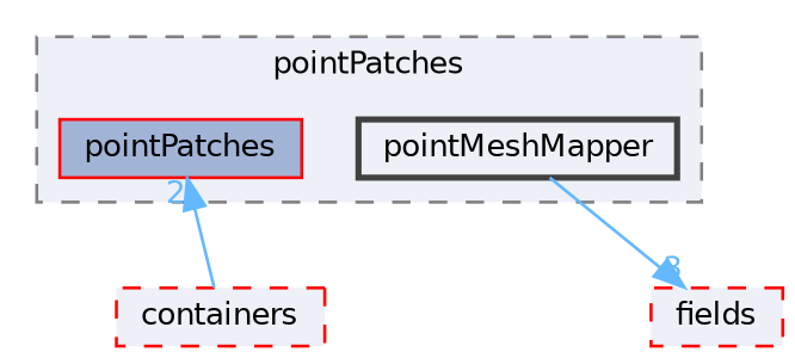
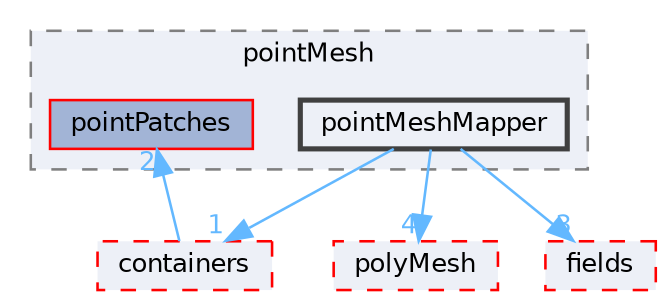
  digraph {
    compound=true
    node [color=red fillcolor="#edf0f7" fontname=Helvetica fontsize=10 shape=box style="filled,dashed"]
    edge [color=steelblue1 fontcolor=steelblue1 fontname=Helvetica fontsize=10 labeldistance=1.5 labelfontname=Helvetica labelfontsize=10]
    n1 [fillcolor="#a2b4d6" height=0.2 label=pointPatches style=filled width=0.4]
    n2 [color=grey25 height=0.2 label=pointMeshMapper style="filled,bold" width=0.4]
    n3 [height=0.2 label=containers width=0.4]
+   n4 [height=0.2 label=polyMesh width=0.4]
    n5 [height=0.2 label=fields width=0.4]
    subgraph cluster_1 {
      bgcolor="#edf0f7"
      fontname=Helvetica
      fontsize=10
-     label=pointPatches
+     label=pointMesh
      pencolor=grey50
      style="filled,dashed"
      n1
      n2
    }
+   n2 -> n3 [headlabel=1]
+   n2 -> n4 [headlabel=4]
    n2 -> n5 [headlabel=3]
    n3 -> n1 [headlabel=2]
  }
